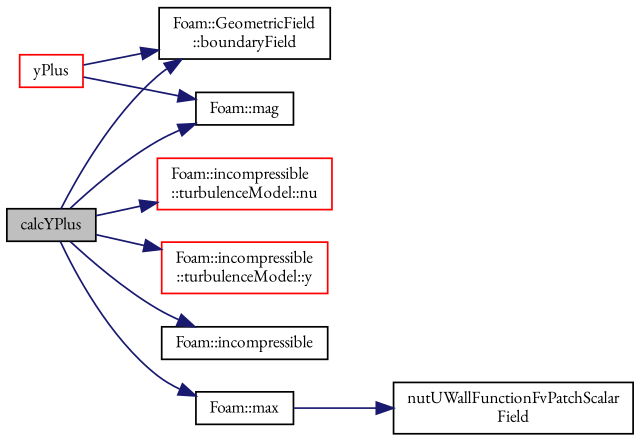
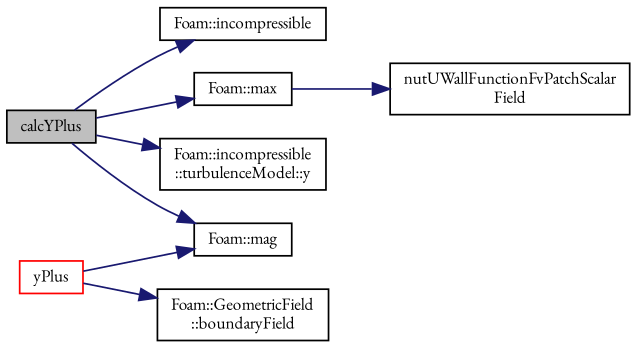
  digraph {
    fontname="EB Garamond"
    rankdir=LR
    node [color=black fontname="EB Garamond" fontsize=10 shape=record]
    edge [color=midnightblue fontname="EB Garamond" fontsize=10 labelfontname=FreeSans labelfontsize=10 style=solid]
    n1 [fillcolor=grey75 fontcolor=black height=0.2 label=calcYPlus style=filled width=0.4]
    n2 [height=0.2 label="Foam::GeometricField\l::boundaryField" width=0.4]
    n3 [height=0.2 label="Foam::incompressible" width=0.4]
    n4 [height=0.2 label="Foam::mag" width=0.4]
    n5 [height=0.2 label="Foam::max" width=0.4]
-   n6 [color=red height=0.2 label="Foam::incompressible\l::turbulenceModel::nu" width=0.4]
-   n7 [color=red height=0.2 label="Foam::incompressible\l::turbulenceModel::y" width=0.4]
+   n7 [height=0.2 label="Foam::incompressible\l::turbulenceModel::y" width=0.4]
    n8 [height=0.2 label="nutUWallFunctionFvPatchScalar\lField" width=0.4]
    n9 [color=red height=0.2 label=yPlus width=0.4]
-   n1 -> n2
    n1 -> n3
    n1 -> n4
    n1 -> n5
-   n1 -> n6
    n1 -> n7
    n5 -> n8
    n9 -> n2
    n9 -> n4
  }
